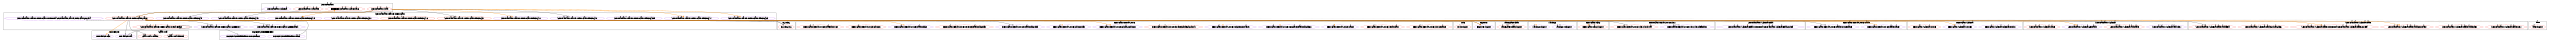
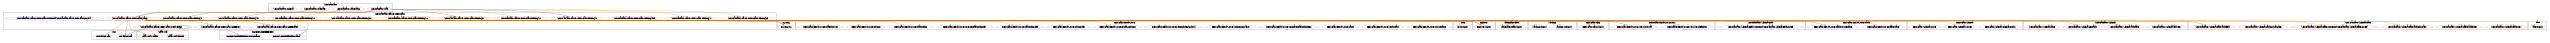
  digraph {
    node [color=purple]
    edge [arrowhead=onormal color=gray40 style=bold]
    "SQL::Translator::load" [color=red]
-   "SQL::Translator::parser_args" [color=red label="BREEDER::Translator::parser_args"]
+   "SQL::Translator::parser_args" [color=red]
    "SQL::Translator::translate" [color=red]
    "SQL::Translator::schema"
    "DBIx::Class::Carp::import" [color=red]
    "Try::Tiny::try" [color=red]
    "UNIVERSAL::isa"
    "UNIVERSAL::can"
    "namespace::clean::import" [color=red]
    "base::import" [color=red]
    n11 [label="DBIx::Table::ResultSource::View::view_definition"]
    "DBIx::Class::ResultSource::View::is_virtual" [color=red]
    "Exporter::import"
    "SQL::Translator::Schema::Field::__ANON__[SQL/Translator/Schema/Field.pm:58]"
    "DBIx::Class::ResultSource::Table::name"
    "DBIx::Class::ResultSource::Table::source_name"
    "DBIx::Class::ResultSource::unique_constraints"
    "DBIx::Class::ResultSource::_invoke_sqlt_deploy_hook" [color=red]
    "DBIx::Class::ResultSource::primary_columns"
    "DBIx::Class::ResultSource::column_info"
    "DBIx::Class::ResultSource::relationship_info"
    "DBIx::Class::ResultSource::reverse_relationship_info" [color=red]
    "DBIx::Class::ResultSource::source_name" [color=red]
    "DBIx::Class::ResultSource::relationships"
    "DBIx::Class::ResultSource::columns" [color=red]
    "DBIx::Class::ResultSource::result_class" [color=red]
    "DBIx::Class::ResultSource::_compare_relationship_keys"
    "DBIx::Class::ResultSource::related_source" [color=red]
    "DBIx::Class::ResultSource::name"
    "warnings::unimport"
    "warnings::import"
    "__CAG__XSA__BREEDER__::source_name"
-   "__CAG__XSA__BREEDER__::name"
+   "__CAG__XSA__BREEDER__::name" [label="__CAG__SQL__BREEDER__::name"]
    "DBIx::Class::Schema::schema_version"
    "DBIx::Class::Schema::sources"
    "DBIx::Class::Schema::source" [color=red]
    "SQL::Translator::Parser::DBIx::Class::__ANON__[SQL/Translator/Parser/DBIx/Class.pm:154]"
    "SQL::Translator::Parser::DBIx::Class::BEGIN@9"
    "SQL::Translator::Parser::DBIx::Class::BEGIN@20"
    "SQL::Translator::Parser::DBIx::Class::BEGIN@15"
    "SQL::Translator::Parser::DBIx::Class::_resolve_deps" [color=red]
    "SQL::Translator::Parser::DBIx::Class::BEGIN@16" [color=red]
    "SQL::Translator::Parser::DBIx::Class::BEGIN@21" [color=red]
    "SQL::Translator::Parser::DBIx::Class::BEGIN@385"
    "SQL::Translator::Parser::DBIx::Class::BEGIN@10"
    "SQL::Translator::Parser::DBIx::Class::CORE:sort"
    "SQL::Translator::Parser::DBIx::Class::CORE:match"
    "SQL::Translator::Parser::DBIx::Class::BEGIN@17"
    "SQL::Translator::Parser::DBIx::Class::BEGIN@18"
    "SQL::Translator::Parser::DBIx::Class::BEGIN@19"
    "SQL::Translator::Parser::DBIx::Class::parse" [color=red]
    "SQL::Translator::Parser::DBIx::Class::BEGIN@23"
    "Scalar::Util::blessed" [color=red]
    "Scalar::Util::weaken" [color=red]
    "SQL::Translator::Schema::add_view"
    "SQL::Translator::Schema::add_table" [color=red]
    "SQL::Translator::Schema::get_table"
    "SQL::Translator::Schema::name" [color=red]
    "strict::import" [color=red]
    "SQL::Translator::Schema::Table::new" [color=red]
    "SQL::Translator::Schema::Table::add_index" [color=red]
    "SQL::Translator::Schema::Table::add_constraint" [color=red]
    "SQL::Translator::Schema::Table::__ANON__[SQL/Translator/Schema/Table.pm:59]" [color=red]
    "SQL::Translator::Schema::Table::primary_key" [color=red]
    "SQL::Translator::Schema::Table::add_field" [color=red]
    subgraph cluster_1 {
      label="SQL::Translator"
      "SQL::Translator::load"
      "SQL::Translator::parser_args"
      "SQL::Translator::translate"
      "SQL::Translator::schema"
    }
    subgraph cluster_2 {
      label="DBIx::Class::Carp"
      "DBIx::Class::Carp::import"
    }
    subgraph cluster_3 {
      label="Try::Tiny"
      "Try::Tiny::try"
    }
    subgraph cluster_4 {
-     label=UNIVERSAL
+     label=XSA
      "UNIVERSAL::isa"
      "UNIVERSAL::can"
    }
    subgraph cluster_5 {
      label="namespace::clean"
      "namespace::clean::import"
    }
    subgraph cluster_6 {
      label=base
      "base::import"
    }
    subgraph cluster_7 {
      label="DBIx::Class::ResultSource::View"
      n11
      "DBIx::Class::ResultSource::View::is_virtual"
    }
    subgraph cluster_8 {
      label=Exporter
      "Exporter::import"
    }
    subgraph cluster_9 {
      label="SQL::Translator::Schema::Field"
      "SQL::Translator::Schema::Field::__ANON__[SQL/Translator/Schema/Field.pm:58]"
    }
    subgraph cluster_10 {
      label="DBIx::Class::ResultSource::Table"
      "DBIx::Class::ResultSource::Table::name"
      "DBIx::Class::ResultSource::Table::source_name"
    }
    subgraph cluster_11 {
      label="DBIx::Class::ResultSource"
      "DBIx::Class::ResultSource::unique_constraints"
      "DBIx::Class::ResultSource::_invoke_sqlt_deploy_hook"
      "DBIx::Class::ResultSource::primary_columns"
      "DBIx::Class::ResultSource::column_info"
      "DBIx::Class::ResultSource::relationship_info"
      "DBIx::Class::ResultSource::reverse_relationship_info"
      "DBIx::Class::ResultSource::source_name"
      "DBIx::Class::ResultSource::relationships"
      "DBIx::Class::ResultSource::columns"
      "DBIx::Class::ResultSource::result_class"
      "DBIx::Class::ResultSource::_compare_relationship_keys"
      "DBIx::Class::ResultSource::related_source"
      "DBIx::Class::ResultSource::name"
    }
    subgraph cluster_12 {
      label=warnings
      "warnings::unimport"
      "warnings::import"
    }
    subgraph cluster_13 {
      label=__CAG__XSA__BREEDER__
      "__CAG__XSA__BREEDER__::source_name"
      "__CAG__XSA__BREEDER__::name"
    }
    subgraph cluster_14 {
      label="DBIx::Class::Schema"
      "DBIx::Class::Schema::schema_version"
      "DBIx::Class::Schema::sources"
      "DBIx::Class::Schema::source"
    }
    subgraph cluster_15 {
      label="SQL::Translator::Parser::DBIx::Class"
      "SQL::Translator::Parser::DBIx::Class::__ANON__[SQL/Translator/Parser/DBIx/Class.pm:154]"
      "SQL::Translator::Parser::DBIx::Class::BEGIN@9"
      "SQL::Translator::Parser::DBIx::Class::BEGIN@20"
      "SQL::Translator::Parser::DBIx::Class::BEGIN@15"
      "SQL::Translator::Parser::DBIx::Class::_resolve_deps"
      "SQL::Translator::Parser::DBIx::Class::BEGIN@16"
      "SQL::Translator::Parser::DBIx::Class::BEGIN@21"
      "SQL::Translator::Parser::DBIx::Class::BEGIN@385"
      "SQL::Translator::Parser::DBIx::Class::BEGIN@10"
      "SQL::Translator::Parser::DBIx::Class::CORE:sort"
      "SQL::Translator::Parser::DBIx::Class::CORE:match"
      "SQL::Translator::Parser::DBIx::Class::BEGIN@17"
      "SQL::Translator::Parser::DBIx::Class::BEGIN@18"
      "SQL::Translator::Parser::DBIx::Class::BEGIN@19"
      "SQL::Translator::Parser::DBIx::Class::parse"
      "SQL::Translator::Parser::DBIx::Class::BEGIN@23"
    }
    subgraph cluster_16 {
      label="Scalar::Util"
      "Scalar::Util::blessed"
      "Scalar::Util::weaken"
    }
    subgraph cluster_17 {
      label="SQL::Translator::Schema"
      "SQL::Translator::Schema::add_view"
      "SQL::Translator::Schema::add_table"
      "SQL::Translator::Schema::get_table"
      "SQL::Translator::Schema::name"
    }
    subgraph cluster_18 {
      label="strict"
      "strict::import"
    }
    subgraph cluster_19 {
      label="SQL::Translator::Schema::Table"
      "SQL::Translator::Schema::Table::new"
      "SQL::Translator::Schema::Table::add_index"
      "SQL::Translator::Schema::Table::add_constraint"
      "SQL::Translator::Schema::Table::__ANON__[SQL/Translator/Schema/Table.pm:59]"
      "SQL::Translator::Schema::Table::primary_key"
      "SQL::Translator::Schema::Table::add_field"
    }
    "SQL::Translator::load" -> "SQL::Translator::Parser::DBIx::Class::BEGIN@9" [arrowhead=dot]
    "SQL::Translator::load" -> "SQL::Translator::Parser::DBIx::Class::BEGIN@20" [color=darkorange style=dotted]
    "SQL::Translator::load" -> "SQL::Translator::Parser::DBIx::Class::BEGIN@15"
    "SQL::Translator::load" -> "SQL::Translator::Parser::DBIx::Class::BEGIN@16" [arrowhead=dot style=dotted]
    "SQL::Translator::load" -> "SQL::Translator::Parser::DBIx::Class::BEGIN@21" [arrowhead=dot]
    "SQL::Translator::load" -> "SQL::Translator::Parser::DBIx::Class::BEGIN@385" [arrowhead=dot style=dotted]
    "SQL::Translator::load" -> "SQL::Translator::Parser::DBIx::Class::BEGIN@10" [color=darkorange]
    "SQL::Translator::load" -> "SQL::Translator::Parser::DBIx::Class::BEGIN@17" [arrowhead=dot color=darkorange]
    "SQL::Translator::load" -> "SQL::Translator::Parser::DBIx::Class::BEGIN@18"
    "SQL::Translator::load" -> "SQL::Translator::Parser::DBIx::Class::BEGIN@19" [arrowhead=dot color=darkorange]
    "SQL::Translator::load" -> "SQL::Translator::Parser::DBIx::Class::BEGIN@23" [arrowhead=dot color=darkorange]
    "SQL::Translator::translate" -> "SQL::Translator::Parser::DBIx::Class::parse"
    "Try::Tiny::try" -> "SQL::Translator::Parser::DBIx::Class::__ANON__[SQL/Translator/Parser/DBIx/Class.pm:154]" [arrowhead=dot]
    "DBIx::Class::ResultSource::columns" -> "SQL::Translator::Parser::DBIx::Class::parse" [arrowhead=dot style=dotted]
    "SQL::Translator::Parser::DBIx::Class::__ANON__[SQL/Translator/Parser/DBIx/Class.pm:154]" -> "DBIx::Class::ResultSource::related_source" [arrowhead=dot style=dotted]
    "SQL::Translator::Parser::DBIx::Class::BEGIN@9" -> "strict::import" [style=dotted]
    "SQL::Translator::Parser::DBIx::Class::BEGIN@20" -> "Exporter::import" [style=dotted]
    "SQL::Translator::Parser::DBIx::Class::BEGIN@15" -> "Exporter::import"
    "SQL::Translator::Parser::DBIx::Class::_resolve_deps" -> "UNIVERSAL::isa"
    "SQL::Translator::Parser::DBIx::Class::_resolve_deps" -> "DBIx::Class::ResultSource::result_class" [style=dotted]
    "SQL::Translator::Parser::DBIx::Class::_resolve_deps" -> "SQL::Translator::Parser::DBIx::Class::_resolve_deps" [arrowhead=dot]
    "SQL::Translator::Parser::DBIx::Class::_resolve_deps" -> "Scalar::Util::blessed" [arrowhead=dot style=dotted]
    "SQL::Translator::Parser::DBIx::Class::BEGIN@16" -> "Exporter::import" [color=darkorange style=dotted]
    "SQL::Translator::Parser::DBIx::Class::BEGIN@21" -> "namespace::clean::import" [arrowhead=dot style=dotted]
    "SQL::Translator::Parser::DBIx::Class::BEGIN@385" -> "warnings::unimport" [arrowhead=dot style=dotted]
    "SQL::Translator::Parser::DBIx::Class::BEGIN@10" -> "warnings::import" [arrowhead=dot color=darkorange style=dotted]
    "SQL::Translator::Parser::DBIx::Class::CORE:sort" -> "DBIx::Class::ResultSource::source_name" [style=dotted]
    "SQL::Translator::Parser::DBIx::Class::CORE:sort" -> "__CAG__XSA__BREEDER__::source_name"
    "SQL::Translator::Parser::DBIx::Class::BEGIN@17" -> "DBIx::Class::Carp::import" [arrowhead=dot color=darkorange style=dotted]
    "SQL::Translator::Parser::DBIx::Class::BEGIN@19" -> "Exporter::import" [color=darkorange]
    "SQL::Translator::Parser::DBIx::Class::parse" -> "SQL::Translator::parser_args" [arrowhead=dot color=darkorange]
    "SQL::Translator::Parser::DBIx::Class::parse" -> "SQL::Translator::schema" [style=dotted]
    "SQL::Translator::Parser::DBIx::Class::parse" -> "Try::Tiny::try" [arrowhead=dot]
    "SQL::Translator::Parser::DBIx::Class::parse" -> "UNIVERSAL::isa" [arrowhead=dot]
    "SQL::Translator::Parser::DBIx::Class::parse" -> "UNIVERSAL::can" [color=darkorange]
    "SQL::Translator::Parser::DBIx::Class::parse" -> n11
    "SQL::Translator::Parser::DBIx::Class::parse" -> "DBIx::Class::ResultSource::View::is_virtual"
    "SQL::Translator::Parser::DBIx::Class::parse" -> "SQL::Translator::Schema::Field::__ANON__[SQL/Translator/Schema/Field.pm:58]" [color=darkorange style=dotted]
    "SQL::Translator::Parser::DBIx::Class::parse" -> "DBIx::Class::ResultSource::Table::name" [color=darkorange]
    "SQL::Translator::Parser::DBIx::Class::parse" -> "DBIx::Class::ResultSource::Table::source_name" [arrowhead=dot]
    "SQL::Translator::Parser::DBIx::Class::parse" -> "DBIx::Class::ResultSource::unique_constraints" [arrowhead=dot color=darkorange style=dotted]
    "SQL::Translator::Parser::DBIx::Class::parse" -> "DBIx::Class::ResultSource::_invoke_sqlt_deploy_hook" [arrowhead=dot style=dotted]
    "SQL::Translator::Parser::DBIx::Class::parse" -> "DBIx::Class::ResultSource::primary_columns" [arrowhead=dot color=darkorange]
    "SQL::Translator::Parser::DBIx::Class::parse" -> "DBIx::Class::ResultSource::column_info" [arrowhead=dot color=darkorange style=dotted]
-   "SQL::Translator::Parser::DBIx::Class::parse" -> "DBIx::Class::ResultSource::relationship_info" [arrowhead=dot]
+   "SQL::Translator::Parser::DBIx::Class::parse" -> "DBIx::Class::ResultSource::relationship_info" [arrowhead=dot color=darkorange]
    "SQL::Translator::Parser::DBIx::Class::parse" -> "DBIx::Class::ResultSource::reverse_relationship_info" [style=dotted]
    "SQL::Translator::Parser::DBIx::Class::parse" -> "DBIx::Class::ResultSource::relationships" [color=darkorange]
    "SQL::Translator::Parser::DBIx::Class::parse" -> "DBIx::Class::ResultSource::_compare_relationship_keys" [arrowhead=dot color=darkorange style=dotted]
    "SQL::Translator::Parser::DBIx::Class::parse" -> "DBIx::Class::ResultSource::name" [arrowhead=dot color=darkorange style=dotted]
    "SQL::Translator::Parser::DBIx::Class::parse" -> "__CAG__XSA__BREEDER__::name" [arrowhead=dot]
    "SQL::Translator::Parser::DBIx::Class::parse" -> "DBIx::Class::Schema::schema_version" [color=darkorange style=dotted]
    "SQL::Translator::Parser::DBIx::Class::parse" -> "DBIx::Class::Schema::sources" [color=darkorange]
    "SQL::Translator::Parser::DBIx::Class::parse" -> "DBIx::Class::Schema::source" [arrowhead=dot style=dotted]
    "SQL::Translator::Parser::DBIx::Class::parse" -> "SQL::Translator::Parser::DBIx::Class::_resolve_deps" [color=darkorange style=dotted]
    "SQL::Translator::Parser::DBIx::Class::parse" -> "SQL::Translator::Parser::DBIx::Class::CORE:sort"
    "SQL::Translator::Parser::DBIx::Class::parse" -> "SQL::Translator::Parser::DBIx::Class::CORE:match" [arrowhead=dot]
    "SQL::Translator::Parser::DBIx::Class::parse" -> "Scalar::Util::weaken"
    "SQL::Translator::Parser::DBIx::Class::parse" -> "SQL::Translator::Schema::add_view" [style=dotted]
    "SQL::Translator::Parser::DBIx::Class::parse" -> "SQL::Translator::Schema::add_table"
    "SQL::Translator::Parser::DBIx::Class::parse" -> "SQL::Translator::Schema::get_table" [arrowhead=dot color=darkorange]
    "SQL::Translator::Parser::DBIx::Class::parse" -> "SQL::Translator::Schema::name" [style=dotted]
    "SQL::Translator::Parser::DBIx::Class::parse" -> "SQL::Translator::Schema::Table::new" [color=darkorange style=dotted]
    "SQL::Translator::Parser::DBIx::Class::parse" -> "SQL::Translator::Schema::Table::add_index" [style=dotted]
    "SQL::Translator::Parser::DBIx::Class::parse" -> "SQL::Translator::Schema::Table::add_constraint" [arrowhead=dot color=darkorange]
    "SQL::Translator::Parser::DBIx::Class::parse" -> "SQL::Translator::Schema::Table::__ANON__[SQL/Translator/Schema/Table.pm:59]" [color=darkorange]
    "SQL::Translator::Parser::DBIx::Class::parse" -> "SQL::Translator::Schema::Table::primary_key" [color=darkorange style=dotted]
    "SQL::Translator::Parser::DBIx::Class::parse" -> "SQL::Translator::Schema::Table::add_field"
    "SQL::Translator::Parser::DBIx::Class::BEGIN@23" -> "base::import" [style=dotted]
  }
